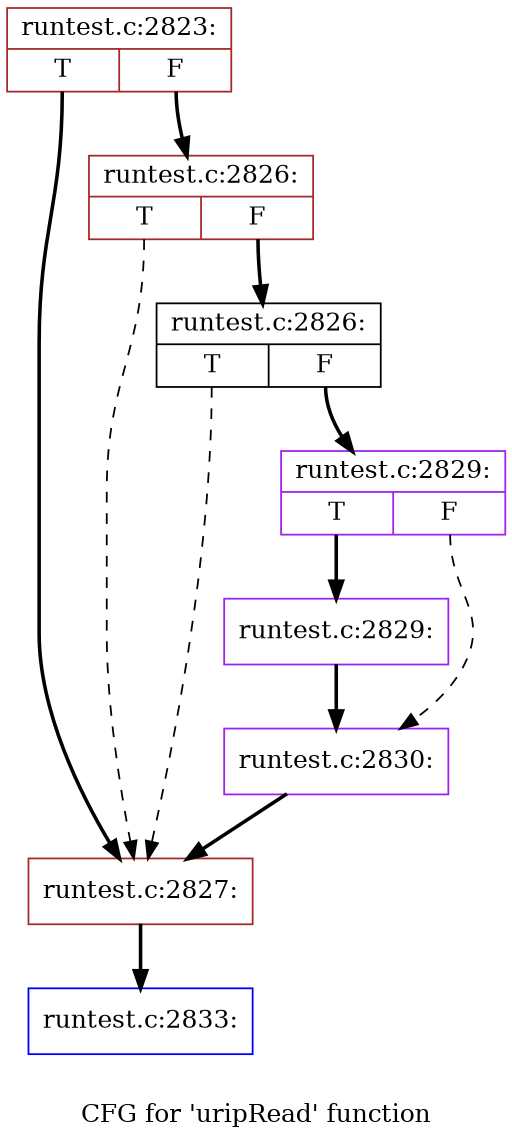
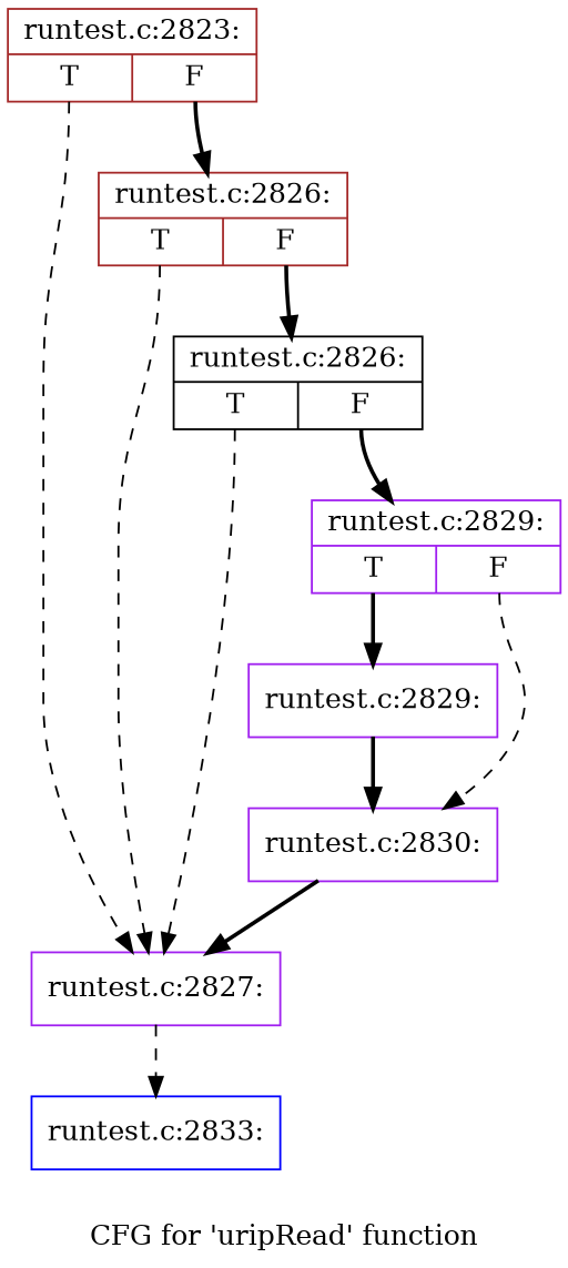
  digraph {
    fontname="DejaVu Serif"
    label="CFG for 'uripRead' function"
    node [color=purple fontname="DejaVu Serif" shape=record]
    edge [fontname="DejaVu Serif" style=bold tailport=s0]
    n1 [color=brown label="{runtest.c:2823:|{<s0>T|<s1>F}}"]
-   n2 [color=brown label="{runtest.c:2827:}"]
+   n2 [label="{runtest.c:2827:}"]
    n3 [color=brown label="{runtest.c:2826:|{<s0>T|<s1>F}}"]
    n4 [color=blue label="{runtest.c:2833:}"]
    n5 [color=black label="{runtest.c:2826:|{<s0>T|<s1>F}}"]
    n6 [label="{runtest.c:2829:|{<s0>T|<s1>F}}"]
    n7 [label="{runtest.c:2829:}"]
    n8 [label="{runtest.c:2830:}"]
-   n1 -> n2
+   n1 -> n2 [style=dashed]
    n1 -> n3 [tailport=s1]
-   n2 -> n4
+   n2 -> n4 [style=dashed]
    n3 -> n2 [style=dashed]
    n3 -> n5 [tailport=s1]
    n5 -> n2 [style=dashed]
    n5 -> n6 [tailport=s1]
    n6 -> n7
    n6 -> n8 [style=dashed tailport=s1]
    n7 -> n8
    n8 -> n2
  }
